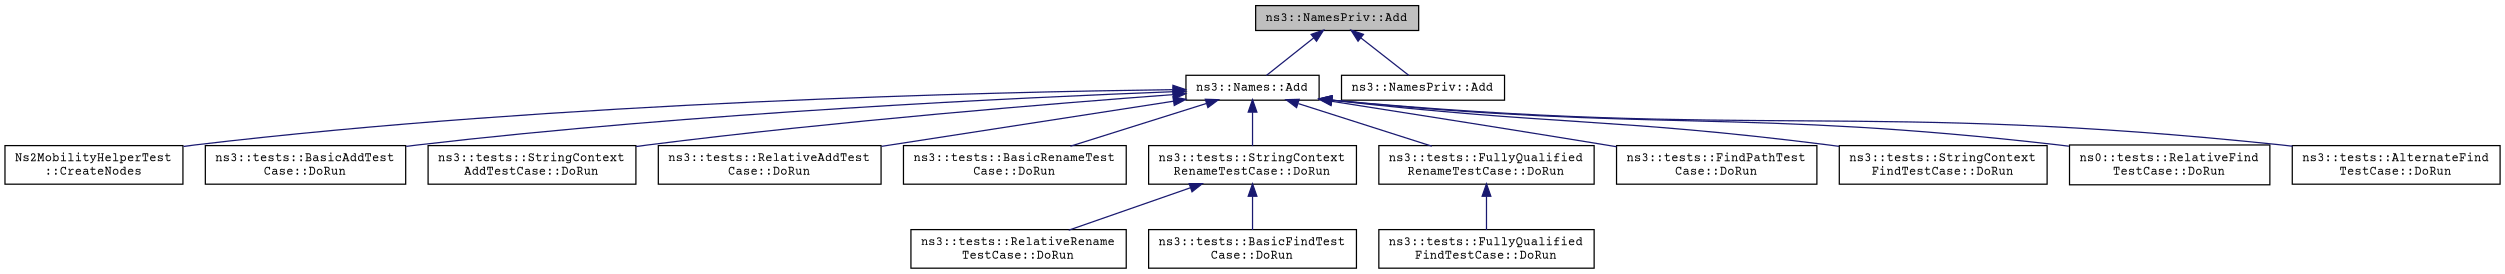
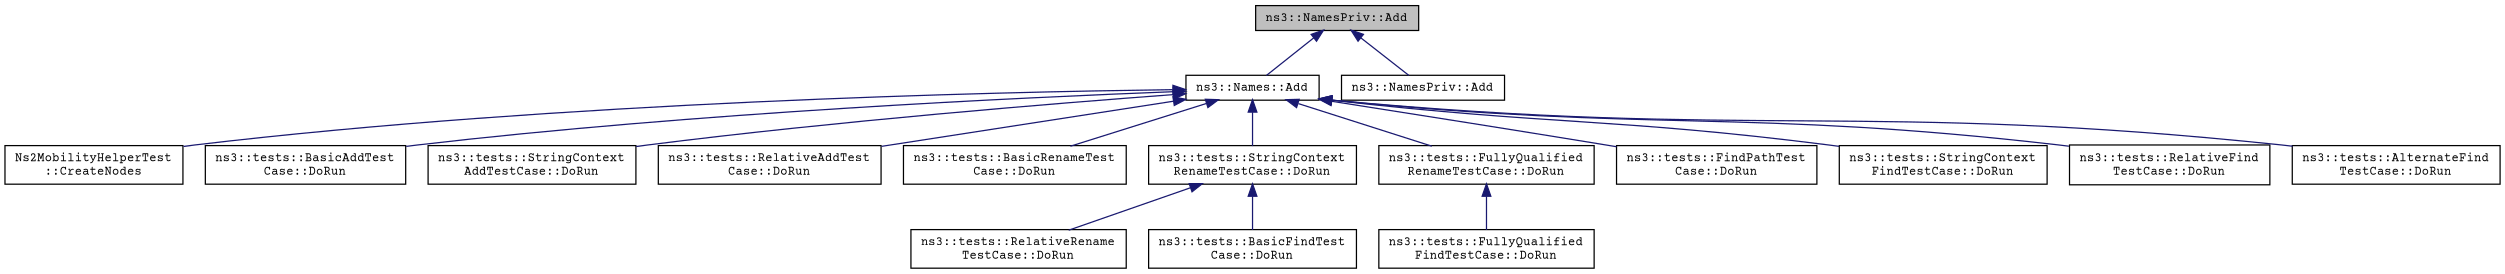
  digraph {
    fontname="Courier Prime"
    rankdir=TB
    node [color=black fillcolor=white fontname="Courier Prime" fontsize=10 shape=record style=filled]
    edge [color=midnightblue dir=back fontname="Courier Prime" fontsize=10 labelfontname=Helvetica labelfontsize=10 style=solid]
    n1 [fillcolor=grey75 fontcolor=black height=0.2 label="ns3::NamesPriv::Add" width=0.4]
    n2 [height=0.2 label="ns3::Names::Add" width=0.4]
    n3 [height=0.2 label="ns3::NamesPriv::Add" width=0.4]
    n4 [height=0.2 label="Ns2MobilityHelperTest\l::CreateNodes" width=0.4]
    n5 [height=0.2 label="ns3::tests::BasicAddTest\lCase::DoRun" width=0.4]
    n6 [height=0.2 label="ns3::tests::StringContext\lAddTestCase::DoRun" width=0.4]
    n7 [height=0.2 label="ns3::tests::RelativeAddTest\lCase::DoRun" width=0.4]
    n8 [height=0.2 label="ns3::tests::BasicRenameTest\lCase::DoRun" width=0.4]
    n9 [height=0.2 label="ns3::tests::StringContext\lRenameTestCase::DoRun" width=0.4]
    n10 [height=0.2 label="ns3::tests::FullyQualified\lRenameTestCase::DoRun" width=0.4]
    n11 [height=0.2 label="ns3::tests::FindPathTest\lCase::DoRun" width=0.4]
    n12 [height=0.2 label="ns3::tests::StringContext\lFindTestCase::DoRun" width=0.4]
-   n13 [height=0.2 label="ns0::tests::RelativeFind\lTestCase::DoRun" width=0.4]
+   n13 [height=0.2 label="ns3::tests::RelativeFind\lTestCase::DoRun" width=0.4]
    n14 [height=0.2 label="ns3::tests::AlternateFind\lTestCase::DoRun" width=0.4]
    n15 [height=0.2 label="ns3::tests::RelativeRename\lTestCase::DoRun" width=0.4]
    n16 [height=0.2 label="ns3::tests::BasicFindTest\lCase::DoRun" width=0.4]
    n17 [height=0.2 label="ns3::tests::FullyQualified\lFindTestCase::DoRun" width=0.4]
    n1 -> n2
    n1 -> n3
    n2 -> n4
    n2 -> n5
    n2 -> n6
    n2 -> n7
    n2 -> n8
    n2 -> n9
    n2 -> n10
    n2 -> n11
    n2 -> n12
    n2 -> n13
    n2 -> n14
    n9 -> n15
    n9 -> n16
    n10 -> n17
  }
